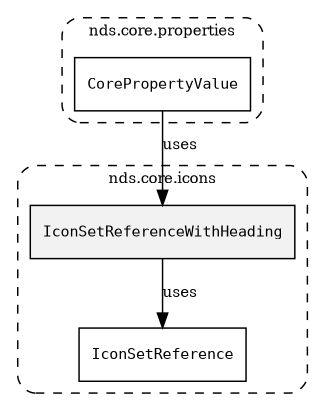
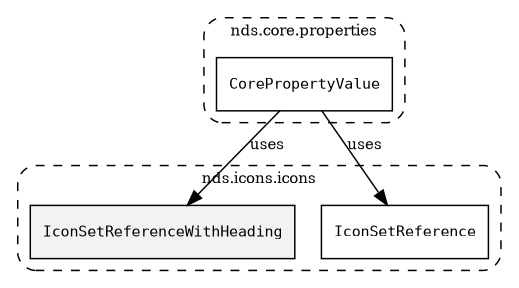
  digraph {
    fontsize=10
    rankdir=TB
    node [fontsize=10 shape=box]
    edge [fontsize=10]
    n1 [fillcolor="#0000000D" label=<<font face="monospace"><table align="center" border="0" cellspacing="0" cellpadding="0"><tr><td href="../../../content/packages/nds.core.icons.html#Structure-IconSetReferenceWithHeading" title="Structure defined in nds.core.icons">IconSetReferenceWithHeading</td></tr></table></font>> style=filled]
    n2 [label=<<font face="monospace"><table align="center" border="0" cellspacing="0" cellpadding="0"><tr><td href="../../../content/packages/nds.core.icons.html#Subtype-IconSetReference" title="Subtype defined in nds.core.icons">IconSetReference</td></tr></table></font>>]
    n3 [label=<<font face="monospace"><table align="center" border="0" cellspacing="0" cellpadding="0"><tr><td href="../../../content/packages/nds.core.properties.html#Choice-CorePropertyValue" title="Choice defined in nds.core.properties">CorePropertyValue</td></tr></table></font>>]
    subgraph cluster_1 {
-     label="nds.core.icons"
+     label="nds.icons.icons"
      style="dashed, rounded"
      n1
      n2
    }
    subgraph cluster_2 {
      label="nds.core.properties"
      style="dashed, rounded"
      n3
    }
-   n1 -> n2 [label=uses]
+   n3 -> n2 [label=uses]
    n3 -> n1 [label=uses]
  }
